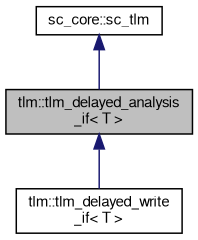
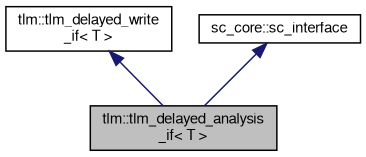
  digraph {
    node [color=black fillcolor=white fontname=FreeSans fontsize=10 shape=record style=filled]
    edge [color=midnightblue dir=back fontname=FreeSans fontsize=10 labelfontname=FreeSans labelfontsize=10 style=solid]
    n1 [fillcolor=grey75 fontcolor=black height=0.2 label="tlm::tlm_delayed_analysis\l_if\< T \>" width=0.4]
    n2 [height=0.2 label="tlm::tlm_delayed_write\l_if\< T \>" width=0.4]
-   n3 [height=0.2 label="sc_core::sc_tlm" width=0.4]
-   n1 -> n2
+   n3 [height=0.2 label="sc_core::sc_interface" width=0.4]
+   n2 -> n1
    n3 -> n1
  }
